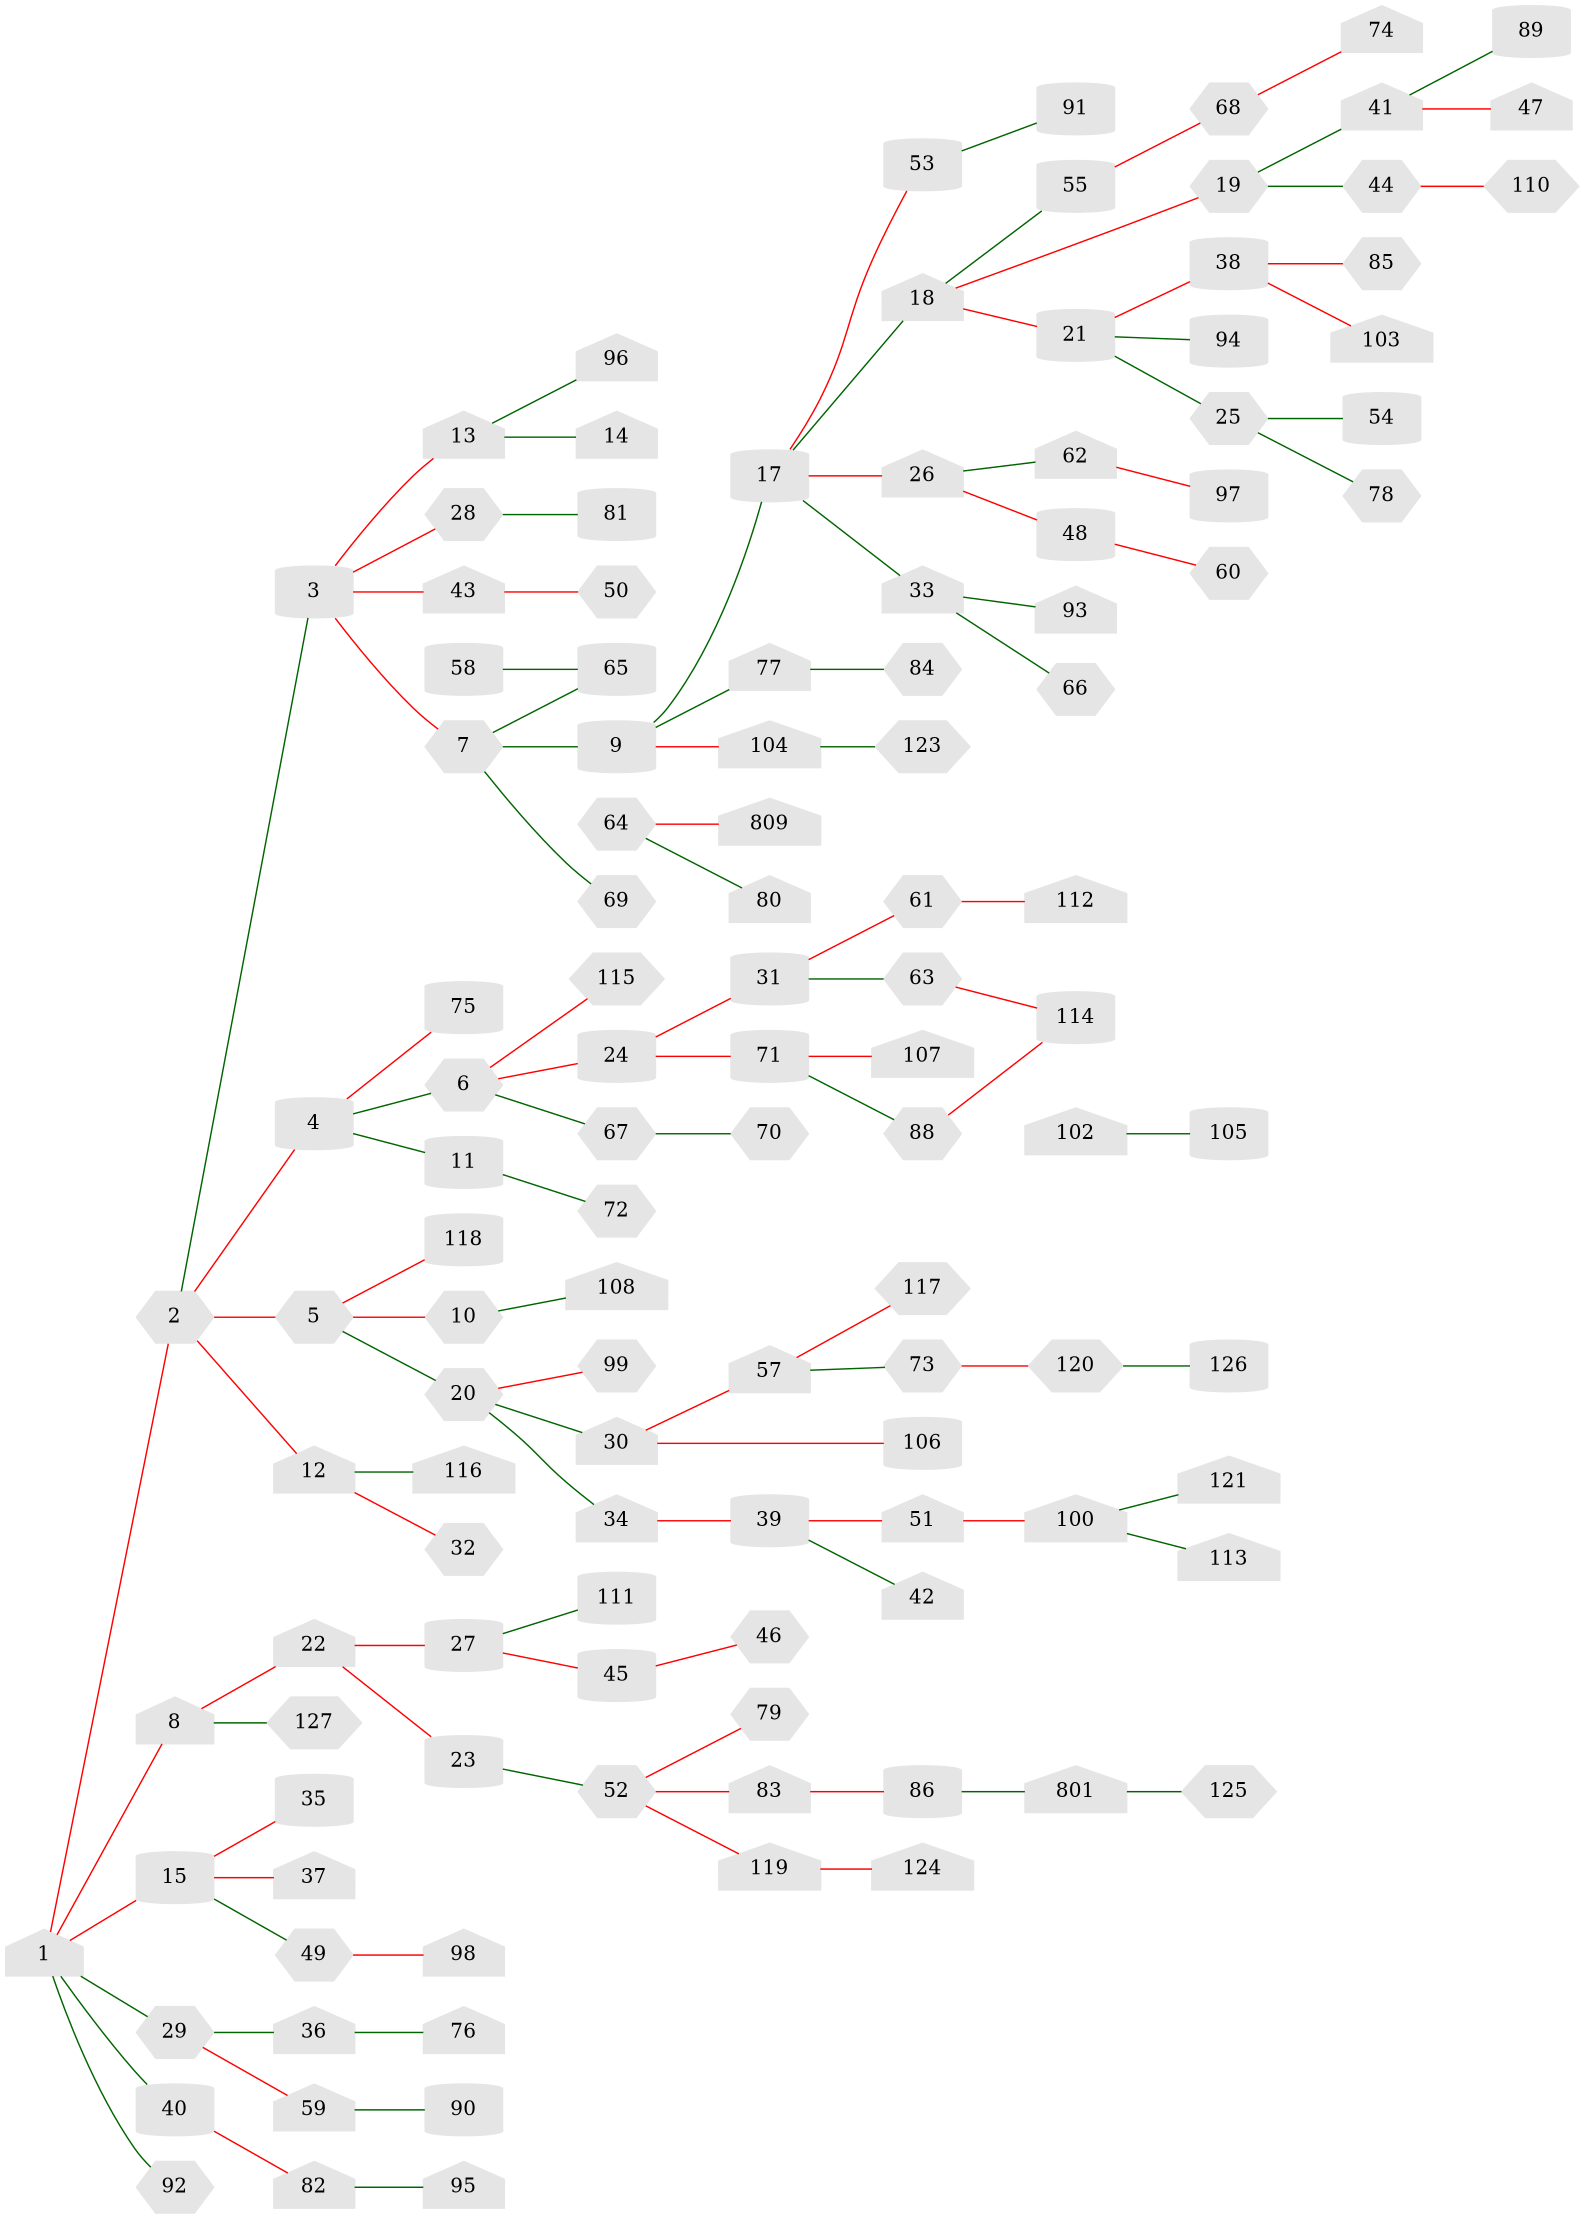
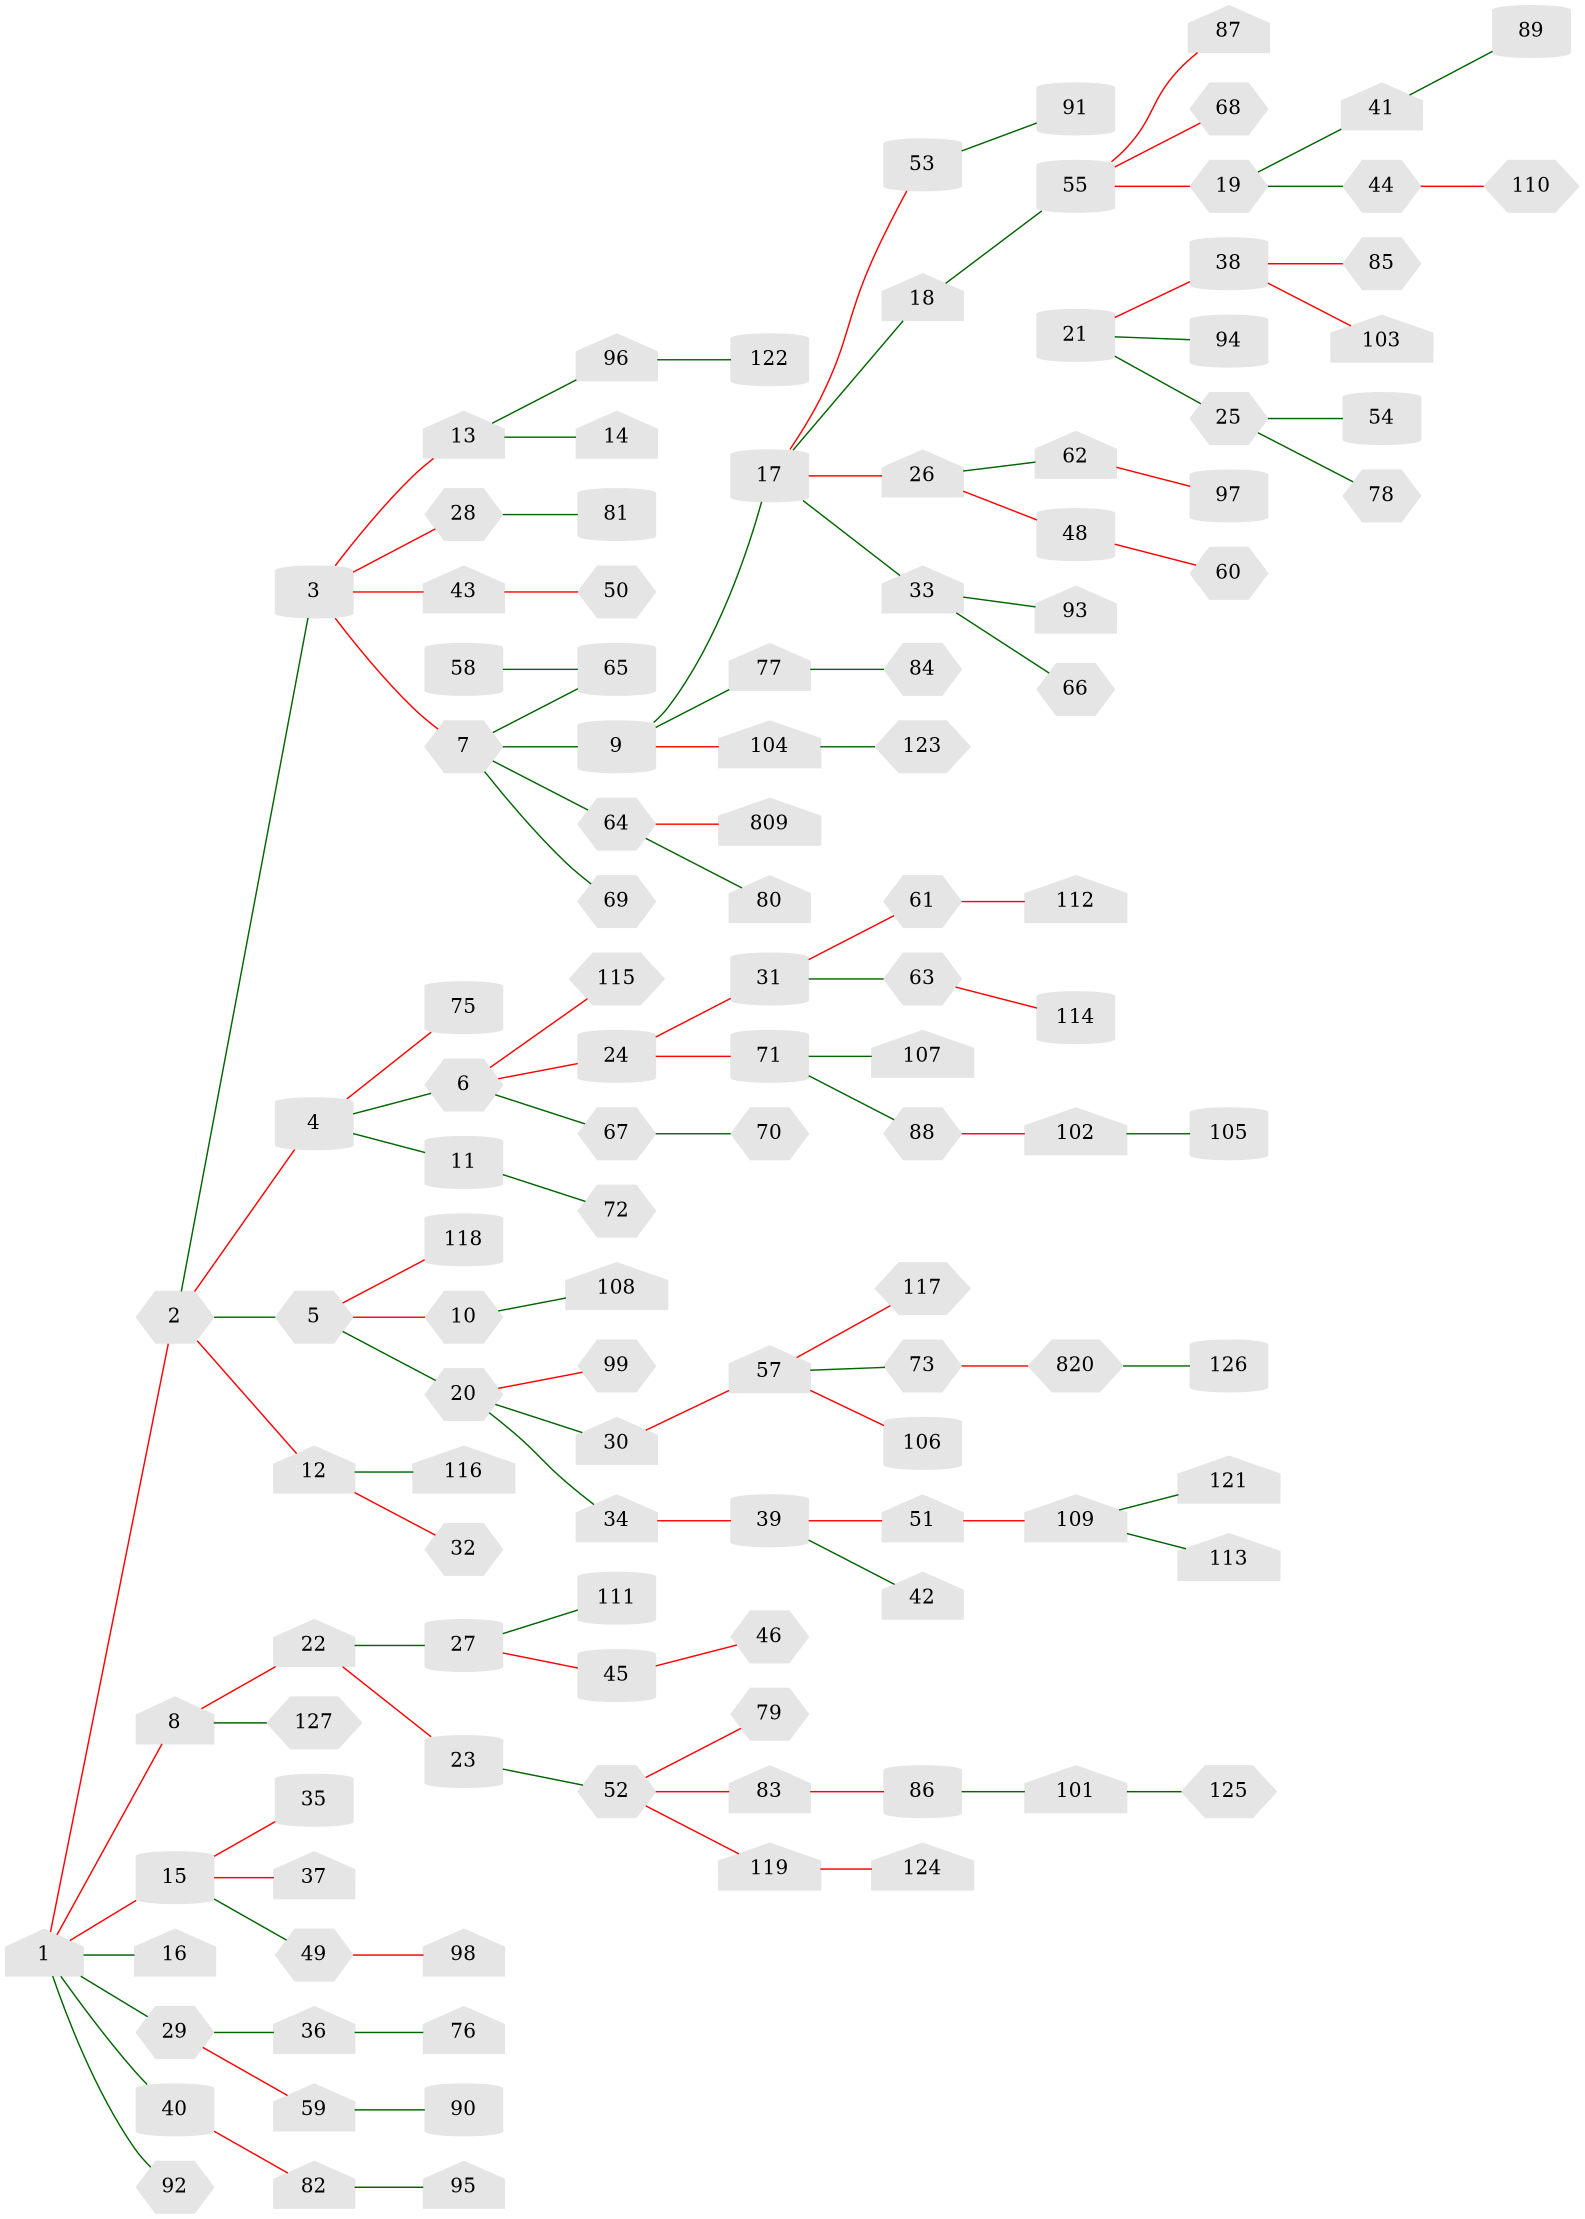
  graph {
    rankdir=LR
    node [color=gray90 shape=house style=filled]
    edge [color=darkgreen]
    2 [shape=hexagon]
    1
    8
    15 [shape=cylinder]
+   16
    29 [shape=hexagon]
    40 [shape=cylinder]
    92 [shape=hexagon]
    3 [shape=cylinder]
    4 [shape=cylinder]
    5 [shape=hexagon]
    12
    22
    127 [shape=hexagon]
    35 [shape=cylinder]
    37
    49 [shape=hexagon]
    36
    59
    82
    7 [shape=hexagon]
    13
    28 [shape=hexagon]
    43
    6 [shape=hexagon]
    11 [shape=cylinder]
    75 [shape=cylinder]
    10 [shape=hexagon]
    20 [shape=hexagon]
    118 [shape=cylinder]
    32 [shape=hexagon]
    116
    9 [shape=cylinder]
    64 [shape=hexagon]
    69 [shape=hexagon]
    65 [shape=cylinder]
    14
    96
    81 [shape=cylinder]
    50 [shape=hexagon]
    24 [shape=cylinder]
    67 [shape=hexagon]
    115 [shape=hexagon]
    72 [shape=hexagon]
    108
    30
    34
    99 [shape=hexagon]
    31 [shape=cylinder]
    71 [shape=cylinder]
    70 [shape=hexagon]
    17 [shape=cylinder]
    77
    104
    58 [shape=cylinder]
    80
    n57 [label=809]
    23 [shape=cylinder]
    27 [shape=cylinder]
    18
    26
    33
    53 [shape=cylinder]
    84 [shape=hexagon]
    123 [shape=hexagon]
+   122 [shape=cylinder]
    98
    19 [shape=hexagon]
    21 [shape=cylinder]
    55 [shape=cylinder]
    48 [shape=cylinder]
    62
    66 [shape=hexagon]
    93
    91 [shape=cylinder]
    41
    44 [shape=hexagon]
    25 [shape=hexagon]
    38 [shape=cylinder]
    94 [shape=cylinder]
    68 [shape=hexagon]
-   47
+   87
    89 [shape=cylinder]
    110 [shape=hexagon]
    57
    39 [shape=cylinder]
    54 [shape=cylinder]
    78 [shape=hexagon]
    85 [shape=hexagon]
    103
    52 [shape=hexagon]
    45 [shape=cylinder]
    111 [shape=cylinder]
    79 [shape=hexagon]
    83
    119
    61 [shape=hexagon]
    63 [shape=hexagon]
    88 [shape=hexagon]
    107
    60 [shape=hexagon]
    97 [shape=cylinder]
    46 [shape=hexagon]
    76
    90 [shape=cylinder]
    73 [shape=hexagon]
    106 [shape=cylinder]
    117 [shape=hexagon]
    112
    114 [shape=cylinder]
    42
    51
-   100
+   100 [label=109]
    95
    113
    121
    86 [shape=cylinder]
    124
-   74
-   120 [shape=hexagon]
+   120 [shape=hexagon label=820]
    102
    126 [shape=cylinder]
-   101 [label=801]
+   101
    125 [shape=hexagon]
    105 [shape=cylinder]
    2 -- 3
    2 -- 4 [color=red]
-   2 -- 5 [color=red]
+   2 -- 5
    2 -- 12 [color=red]
    1 -- 2 [color=red]
    1 -- 8 [color=red]
    1 -- 15 [color=red]
+   1 -- 16
    1 -- 29
    1 -- 40
    1 -- 92
    8 -- 22 [color=red]
    8 -- 127
    15 -- 35 [color=red]
    15 -- 37 [color=red]
    15 -- 49
    29 -- 36
    29 -- 59 [color=red]
    40 -- 82 [color=red]
    3 -- 7 [color=red]
    3 -- 13 [color=red]
    3 -- 28 [color=red]
    3 -- 43 [color=red]
    4 -- 6
    4 -- 11
    4 -- 75 [color=red]
    5 -- 10 [color=red]
    5 -- 20
    5 -- 118 [color=red]
    12 -- 32 [color=red]
    12 -- 116
    22 -- 23 [color=red]
-   22 -- 27 [color=red]
+   22 -- 27
    49 -- 98 [color=red]
    36 -- 76
    59 -- 90
    82 -- 95
    7 -- 9
+   7 -- 64
    7 -- 69
    7 -- 65
    13 -- 14
    13 -- 96
    28 -- 81
    43 -- 50 [color=red]
    6 -- 24 [color=red]
    6 -- 67
    6 -- 115 [color=red]
    11 -- 72
    10 -- 108
    20 -- 30
    20 -- 34
    20 -- 99 [color=red]
    9 -- 17
    9 -- 77
    9 -- 104 [color=red]
    64 -- 80
    64 -- n57 [color=red]
+   96 -- 122
    24 -- 31 [color=red]
    24 -- 71 [color=red]
    67 -- 70
    30 -- 57 [color=red]
    34 -- 39 [color=red]
    31 -- 61 [color=red]
    31 -- 63
    71 -- 88
-   71 -- 107 [color=red]
+   71 -- 107
    17 -- 18
    17 -- 26 [color=red]
    17 -- 33
    17 -- 53 [color=red]
    77 -- 84
    104 -- 123
    58 -- 65
    23 -- 52
    27 -- 45 [color=red]
    27 -- 111
-   18 -- 19 [color=red]
-   18 -- 21 [color=red]
+   55 -- 19 [color=red]
    18 -- 55
    26 -- 48 [color=red]
    26 -- 62
    33 -- 66
    33 -- 93
    53 -- 91
    19 -- 41
    19 -- 44
    21 -- 25
    21 -- 38 [color=red]
    21 -- 94
    55 -- 68 [color=red]
+   55 -- 87 [color=red]
    48 -- 60 [color=red]
    62 -- 97 [color=red]
-   41 -- 47 [color=red]
    41 -- 89
    44 -- 110 [color=red]
    25 -- 54
    25 -- 78
    38 -- 85 [color=red]
    38 -- 103 [color=red]
-   68 -- 74 [color=red]
    57 -- 73
-   30 -- 106 [color=red]
+   57 -- 106 [color=red]
    57 -- 117 [color=red]
    39 -- 42
    39 -- 51 [color=red]
    52 -- 79 [color=red]
    52 -- 83 [color=red]
    52 -- 119 [color=red]
    45 -- 46 [color=red]
    83 -- 86 [color=red]
    119 -- 124 [color=red]
    61 -- 112 [color=red]
    63 -- 114 [color=red]
-   88 -- 114 [color=red]
+   88 -- 102 [color=red]
    73 -- 120 [color=red]
    51 -- 100 [color=red]
    100 -- 113
    100 -- 121
    86 -- 101
    120 -- 126
    102 -- 105
    101 -- 125
  }
